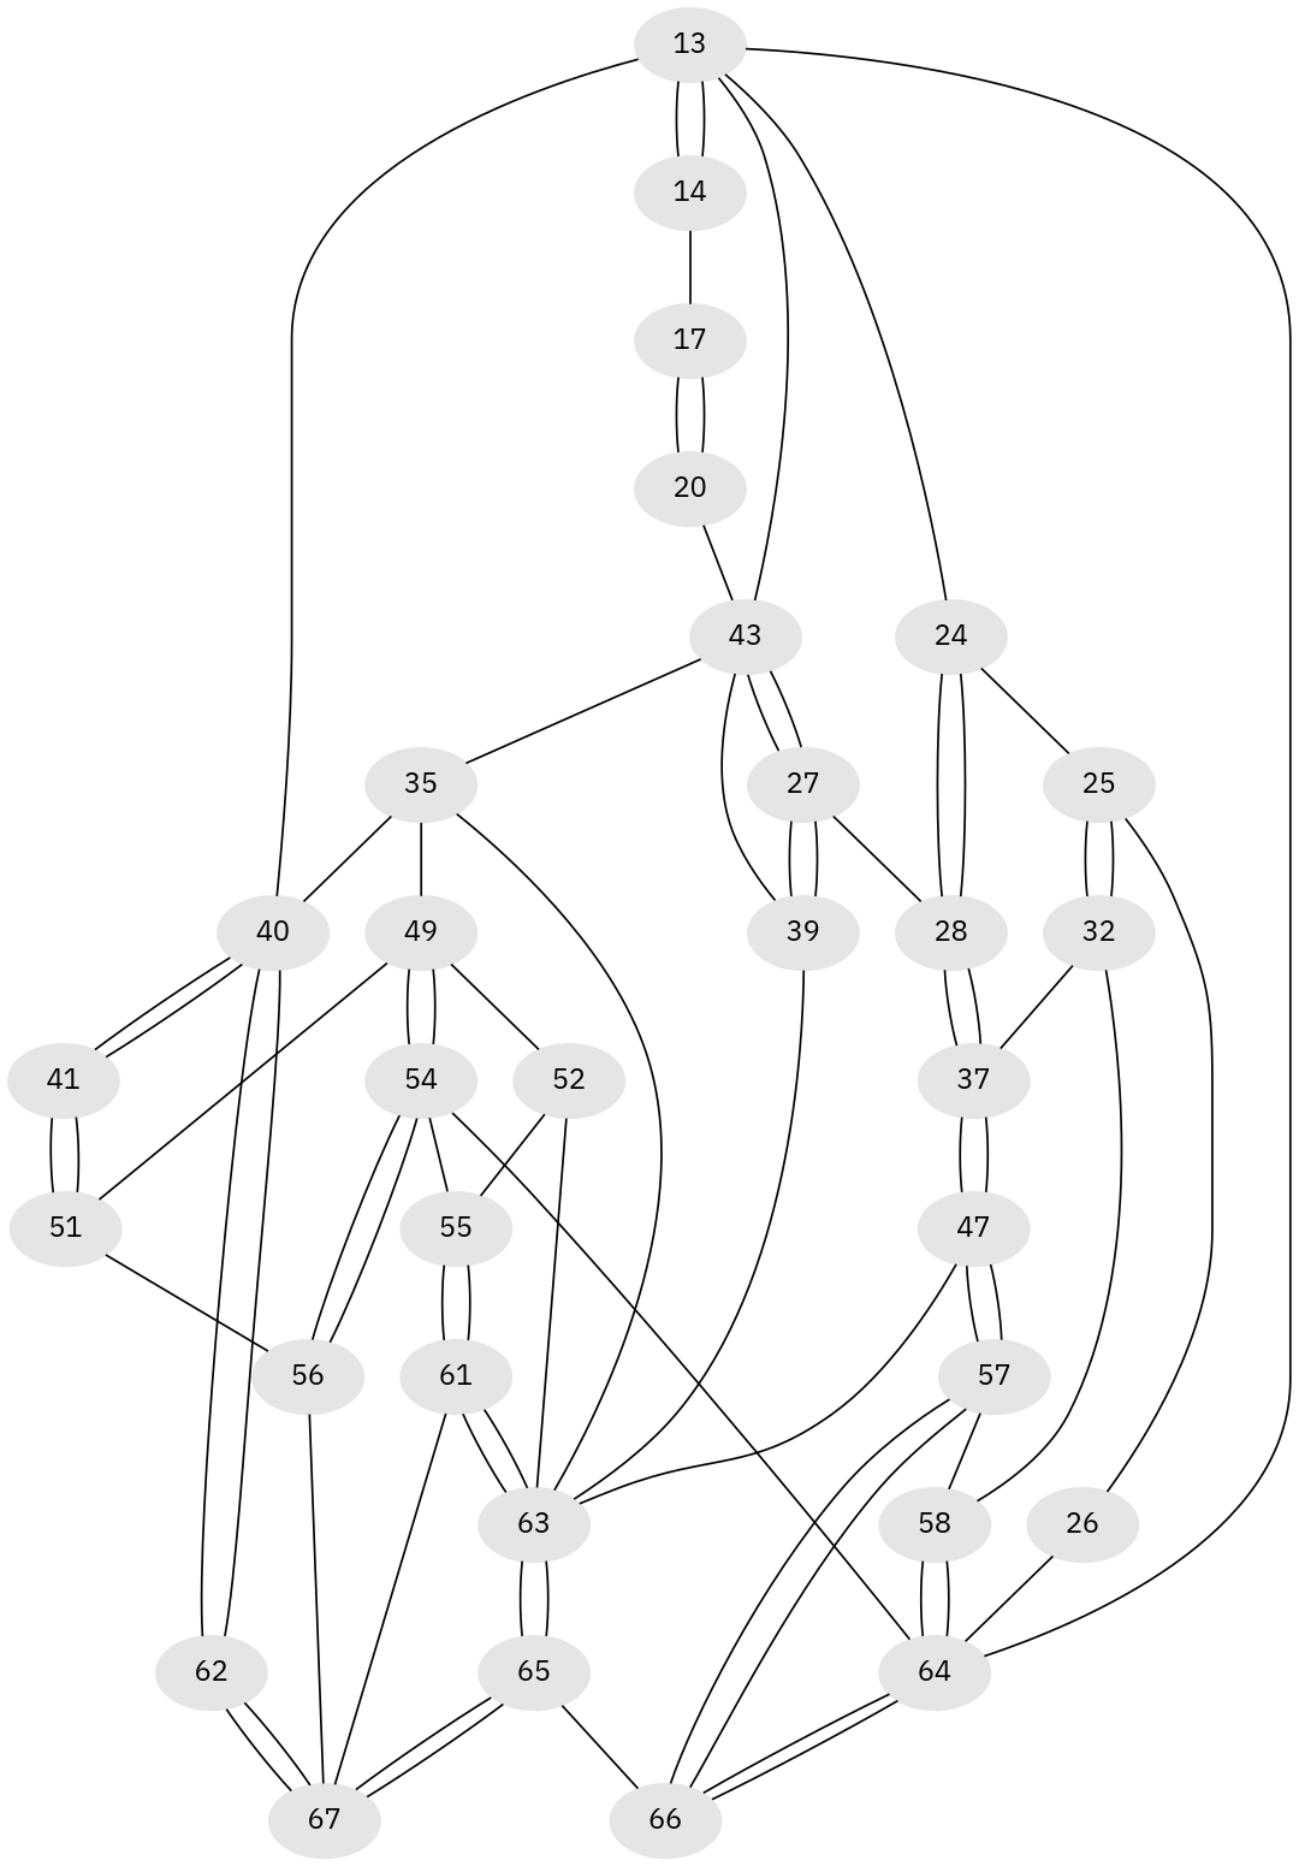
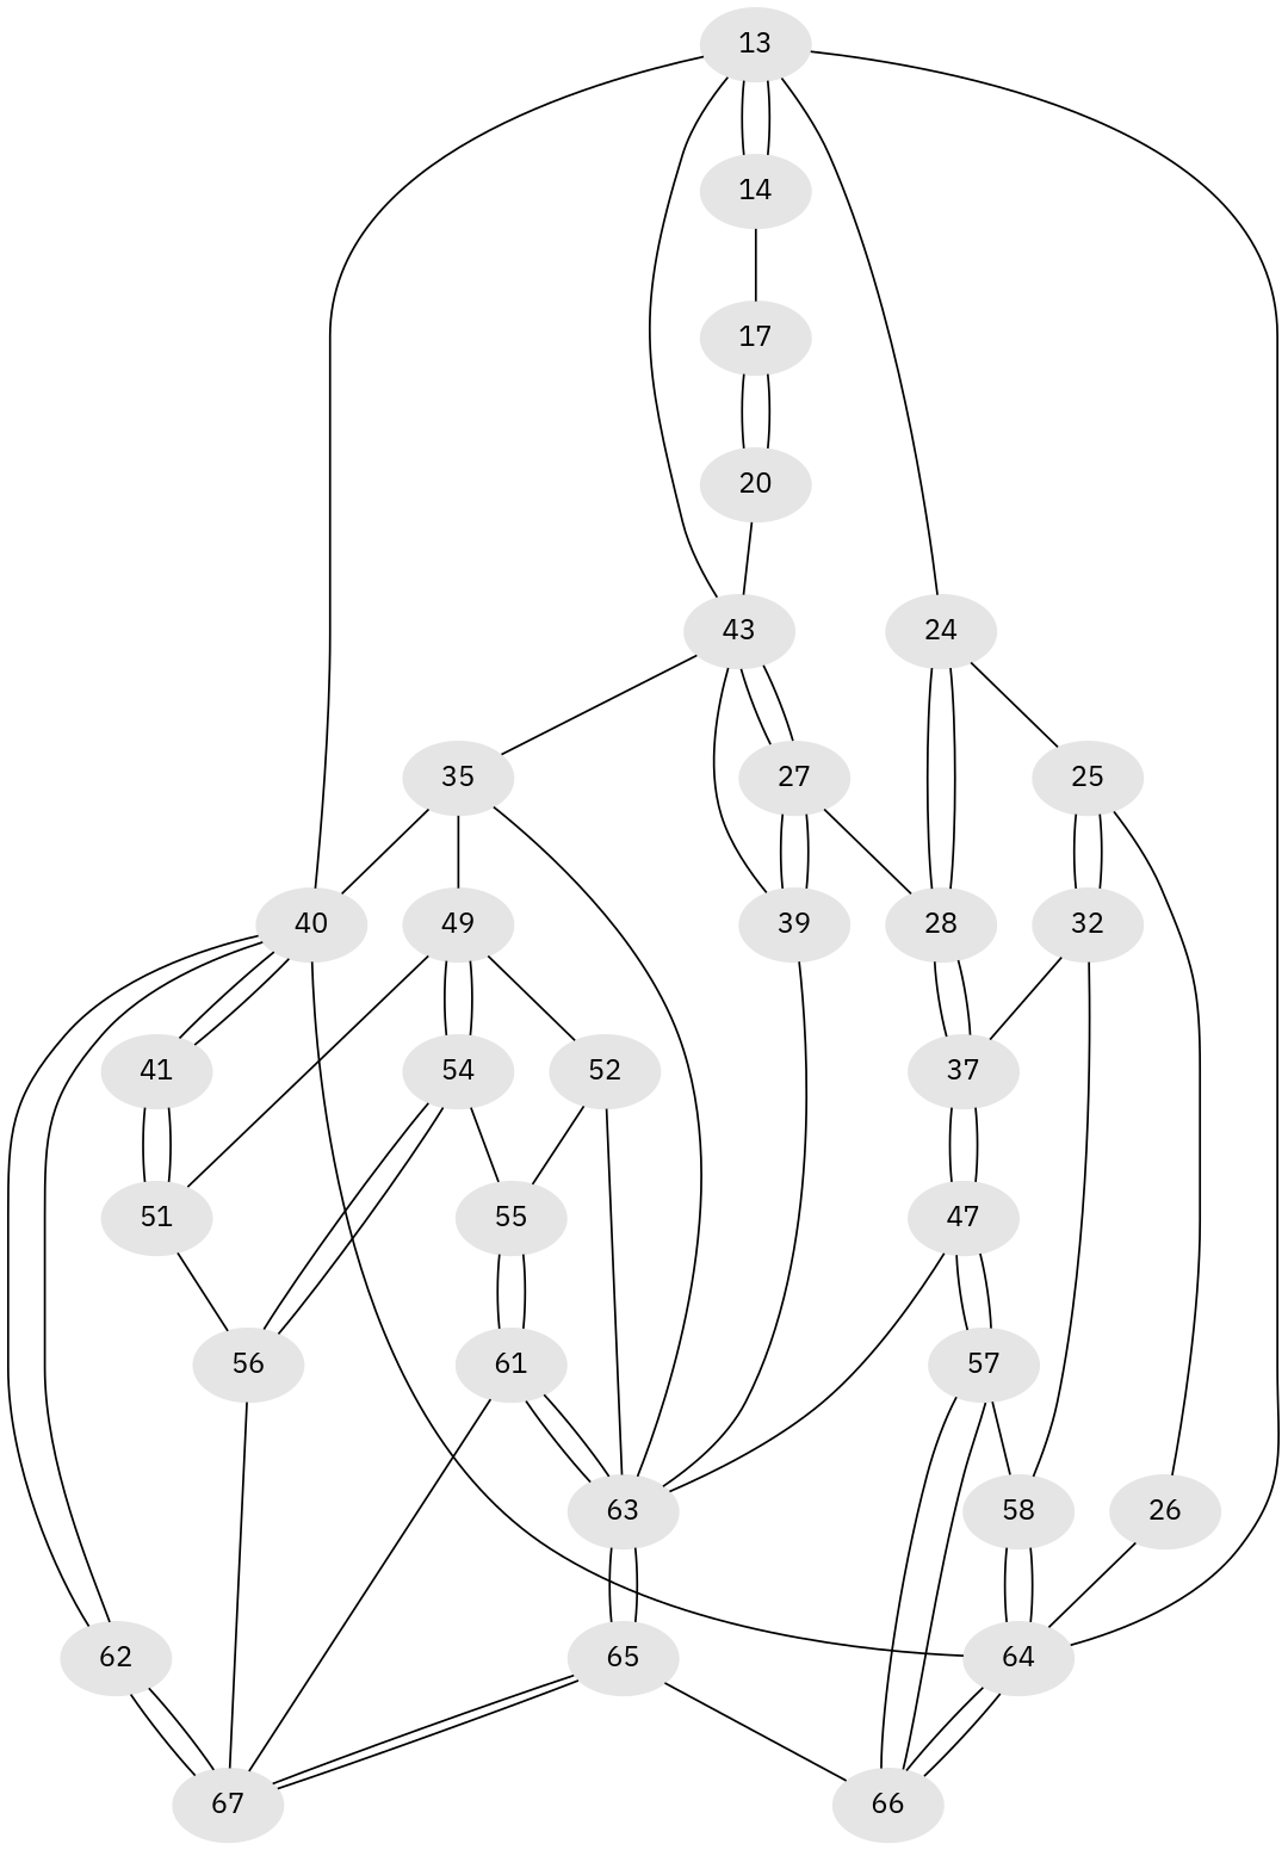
  graph {
    fontname="IBM Plex Sans"
    node [color=gray90 fontname="IBM Plex Sans" style=filled]
    edge [fontname="IBM Plex Sans"]
    13 [super="+12+11"]
    14 [super="+9"]
    n3 [label=43 super="+22"]
    24
    40 [super="+4+36"]
    64 [super="+31"]
    17 [super="+16"]
    35 [super="+34"]
    27
    39 [super="+38"]
    25
    28
    41
    62
    66
    20
    49 [super="+48+44"]
    63 [super="+53+43"]
    26
    32
    37
    58 [super="+33"]
    47
    51
    52 [super="+45"]
    54
    65
    57
    67 [super="+60+59"]
    56
    55
    61
    13 -- 14 [weight=3]
    13 -- 14
    13 -- n3
    13 -- 24
    13 -- 40 [weight=2]
    13 -- 64
    14 -- 17
    n3 -- 35
    n3 -- 27
    n3 -- 27
    n3 -- 39
    24 -- 25
    24 -- 28
    24 -- 28
-   54 -- 64 [weight=2]
+   40 -- 64 [weight=2]
    40 -- 41 [weight=2]
    40 -- 41
    40 -- 62
    40 -- 62
    64 -- 66
    64 -- 66
    17 -- 20 [weight=2]
    17 -- 20
    35 -- 40 [weight=2]
    35 -- 49 [weight=2]
    35 -- 63
    27 -- 39
    27 -- 39
    27 -- 28
    39 -- 63 [weight=2]
    25 -- 26
    25 -- 32
    25 -- 32
    28 -- 37
    28 -- 37
    41 -- 51
    41 -- 51
    62 -- 67 [weight=2]
    62 -- 67
    20 -- n3
    49 -- 51
    49 -- 52
    49 -- 54
    49 -- 54
    63 -- 65
    63 -- 65
    26 -- 64 [weight=2]
    32 -- 37
    32 -- 58
    37 -- 47
    37 -- 47
    58 -- 64 [weight=2]
    58 -- 64
    47 -- 63
    47 -- 57
    47 -- 57
    51 -- 56
    52 -- 63 [weight=2]
    52 -- 55
    54 -- 56
    54 -- 56
    54 -- 55
    65 -- 66
    65 -- 67
    65 -- 67
    57 -- 66
    57 -- 66
    57 -- 58
    56 -- 67
    55 -- 61
    55 -- 61
    61 -- 63
    61 -- 63
    61 -- 67
  }
